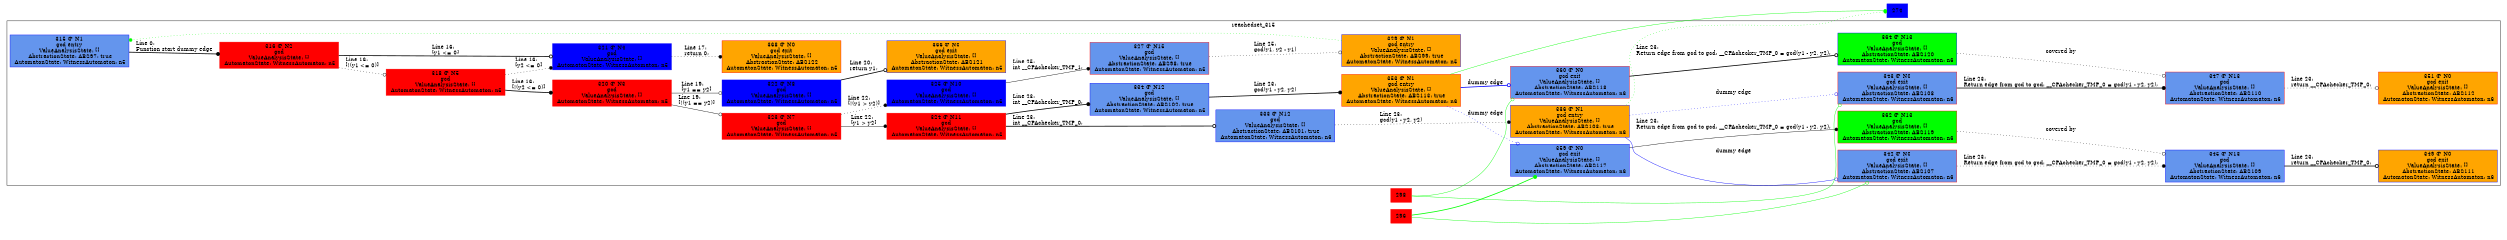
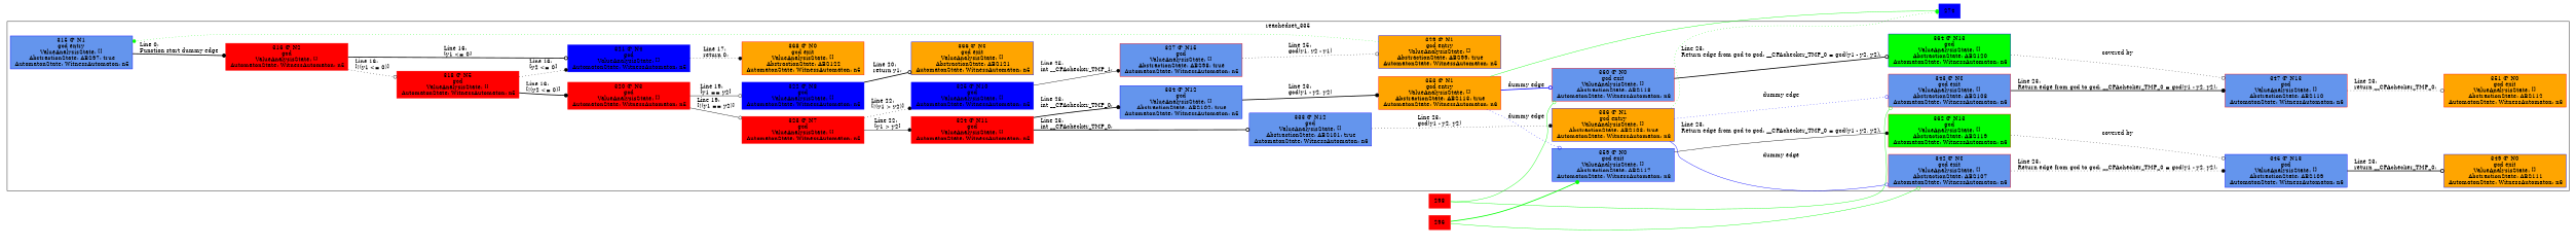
  digraph {
    rankdir=LR
    node [color=red shape=box style=filled]
    edge [style=dotted arrowhead=odot]
    n1 [color=blue fillcolor=cornflowerblue label="315 @ N1\ngcd entry\nValueAnalysisState: []\n AbstractionState: ABS97: true\n AutomatonState: WitnessAutomaton: n5\n"]
    n2 [label="316 @ N2\ngcd\nValueAnalysisState: []\n AutomatonState: WitnessAutomaton: n5\n"]
    n3 [color=blue label="321 @ N4\ngcd\nValueAnalysisState: []\n AutomatonState: WitnessAutomaton: n5\n"]
    n4 [label="318 @ N5\ngcd\nValueAnalysisState: []\n AutomatonState: WitnessAutomaton: n5\n"]
    n5 [fillcolor=orange label="368 @ N0\ngcd exit\nValueAnalysisState: []\n AbstractionState: ABS122\n AutomatonState: WitnessAutomaton: n5\n"]
    n6 [label="320 @ N3\ngcd\nValueAnalysisState: []\n AutomatonState: WitnessAutomaton: n5\n"]
    n7 [label="323 @ N7\ngcd\nValueAnalysisState: []\n AutomatonState: WitnessAutomaton: n5\n"]
    n8 [color=blue label="322 @ N8\ngcd\nValueAnalysisState: []\n AutomatonState: WitnessAutomaton: n5\n"]
    n9 [color=blue label="325 @ N10\ngcd\nValueAnalysisState: []\n AutomatonState: WitnessAutomaton: n5\n"]
    n10 [label="324 @ N11\ngcd\nValueAnalysisState: []\n AutomatonState: WitnessAutomaton: n5\n"]
    n11 [fillcolor=cornflowerblue label="327 @ N15\ngcd\nValueAnalysisState: []\n AbstractionState: ABS98: true\n AutomatonState: WitnessAutomaton: n5\n"]
    n12 [color=blue fillcolor=orange label="329 @ N1\ngcd entry\nValueAnalysisState: []\n AbstractionState: ABS99: true\n AutomatonState: WitnessAutomaton: n5\n"]
    n13 [color=blue fillcolor=cornflowerblue label="334 @ N12\ngcd\nValueAnalysisState: []\n AbstractionState: ABS102: true\n AutomatonState: WitnessAutomaton: n5\n"]
    n14 [color=blue fillcolor=cornflowerblue label="333 @ N12\ngcd\nValueAnalysisState: []\n AbstractionState: ABS101: true\n AutomatonState: WitnessAutomaton: n6\n"]
    n15 [fillcolor=orange label="353 @ N1\ngcd entry\nValueAnalysisState: []\n AbstractionState: ABS113: true\n AutomatonState: WitnessAutomaton: n6\n"]
    n16 [fillcolor=cornflowerblue label="360 @ N0\ngcd exit\nValueAnalysisState: []\n AbstractionState: ABS118\n AutomatonState: WitnessAutomaton: n6\n"]
    n17 [color=blue fillcolor=cornflowerblue label="359 @ N0\ngcd exit\nValueAnalysisState: []\n AbstractionState: ABS117\n AutomatonState: WitnessAutomaton: n6\n"]
    n18 [color=blue fillcolor=green label="364 @ N13\ngcd\nValueAnalysisState: []\n AbstractionState: ABS120\n AutomatonState: WitnessAutomaton: n6\n"]
    n19 [fillcolor=cornflowerblue label="347 @ N13\ngcd\nValueAnalysisState: []\n AbstractionState: ABS110\n AutomatonState: WitnessAutomaton: n6\n"]
    n20 [fillcolor=green label="362 @ N13\ngcd\nValueAnalysisState: []\n AbstractionState: ABS119\n AutomatonState: WitnessAutomaton: n6\n"]
    n21 [color=blue fillcolor=cornflowerblue label="345 @ N13\ngcd\nValueAnalysisState: []\n AbstractionState: ABS109\n AutomatonState: WitnessAutomaton: n6\n"]
    n22 [color=blue fillcolor=orange label="336 @ N1\ngcd entry\nValueAnalysisState: []\n AbstractionState: ABS103: true\n AutomatonState: WitnessAutomaton: n6\n"]
    n23 [fillcolor=cornflowerblue label="343 @ N0\ngcd exit\nValueAnalysisState: []\n AbstractionState: ABS108\n AutomatonState: WitnessAutomaton: n6\n"]
    n24 [fillcolor=cornflowerblue label="342 @ N0\ngcd exit\nValueAnalysisState: []\n AbstractionState: ABS107\n AutomatonState: WitnessAutomaton: n6\n"]
    n25 [fillcolor=orange label="351 @ N0\ngcd exit\nValueAnalysisState: []\n AbstractionState: ABS112\n AutomatonState: WitnessAutomaton: n6\n"]
    n26 [color=blue fillcolor=orange label="349 @ N0\ngcd exit\nValueAnalysisState: []\n AbstractionState: ABS111\n AutomatonState: WitnessAutomaton: n6\n"]
    n27 [color=blue fillcolor=orange label="366 @ N0\ngcd exit\nValueAnalysisState: []\n AbstractionState: ABS121\n AutomatonState: WitnessAutomaton: n5\n"]
    274 [color=blue]
    298
    296
    subgraph cluster_1 {
-     label=reachedset_315
+     label=reachedset_335
      n1
      n2
      n3
      n4
      n5
      n6
      n7
      n8
      n9
      n10
      n11
      n12
      n13
      n14
      n15
      n16
      n17
      n18
      n19
      n20
      n21
      n22
      n23
      n24
      n25
      n26
      n27
    }
    n1 -> n2 [label="Line 0: \lFunction start dummy edge\l" style=bold arrowhead=dot]
    n2 -> n3 [label="Line 16: \l[y1 <= 0]\l" style=bold]
    n2 -> n4 [label="Line 16: \l[!(y1 <= 0)]\l"]
    n3 -> n5 [label="Line 17: \lreturn 0;\l" arrowhead=dot]
    n4 -> n3 [label="Line 16: \l[y2 <= 0]\l" arrowhead=dot]
    n4 -> n6 [label="Line 16: \l[!(y2 <= 0)]\l" style=bold arrowhead=dot]
    n6 -> n7 [label="Line 19: \l[!(y1 == y2)]\l" style=solid]
    n6 -> n8 [label="Line 19: \l[y1 == y2]\l" style=solid]
    n7 -> n9 [label="Line 22: \l[!(y1 > y2)]\l" arrowhead=dot]
    n7 -> n10 [label="Line 22: \l[y1 > y2]\l" style=solid arrowhead=dot]
    n8 -> n27 [label="Line 20: \lreturn y1;\l" style=bold]
    n9 -> n11 [label="Line 25: \lint __CPAchecker_TMP_1;\l" style=solid arrowhead=dot]
    n10 -> n13 [label="Line 23: \lint __CPAchecker_TMP_0;\l" style=bold arrowhead=dot]
    n10 -> n14 [label="Line 23: \lint __CPAchecker_TMP_0;\l" style=bold]
    n11 -> n12 [label="Line 25: \lgcd(y1, y2 - y1)\l"]
    n12 -> n1 [color=green arrowhead=dot]
    n13 -> n15 [label="Line 23: \lgcd(y1 - y2, y2)\l" style=bold arrowhead=dot]
    n14 -> n22 [label="Line 23: \lgcd(y1 - y2, y2)\l" arrowhead=dot]
    n15 -> n16 [color=blue label="dummy edge" style=bold]
    n15 -> n17 [color=blue label="dummy edge"]
    n15 -> 274 [color=green style=solid arrowhead=dot]
    n16 -> n18 [label="Line 23: \lReturn edge from gcd to gcd: __CPAchecker_TMP_0 = gcd(y1 - y2, y2);\l" style=bold]
    n17 -> n20 [label="Line 23: \lReturn edge from gcd to gcd: __CPAchecker_TMP_0 = gcd(y1 - y2, y2);\l" style=solid arrowhead=dot]
    n18 -> n19 [label="covered by" weight=0]
    n19 -> n25 [label="Line 23: \lreturn __CPAchecker_TMP_0;\l"]
    n20 -> n21 [label="covered by" weight=0]
    n21 -> n26 [label="Line 23: \lreturn __CPAchecker_TMP_0;\l" style=bold]
    n22 -> n23 [color=blue label="dummy edge"]
    n22 -> n24 [color=blue label="dummy edge" style=solid]
    n22 -> 274 [color=green arrowhead=dot]
    n23 -> n19 [label="Line 23: \lReturn edge from gcd to gcd: __CPAchecker_TMP_0 = gcd(y1 - y2, y2);\l" style=bold arrowhead=dot]
    n24 -> n21 [label="Line 23: \lReturn edge from gcd to gcd: __CPAchecker_TMP_0 = gcd(y1 - y2, y2);\l" arrowhead=dot]
    298 -> n16 [color=green style=solid]
    298 -> n23 [color=green style=solid]
    296 -> n17 [color=green style=bold arrowhead=dot]
    296 -> n24 [color=green style=solid]
  }
